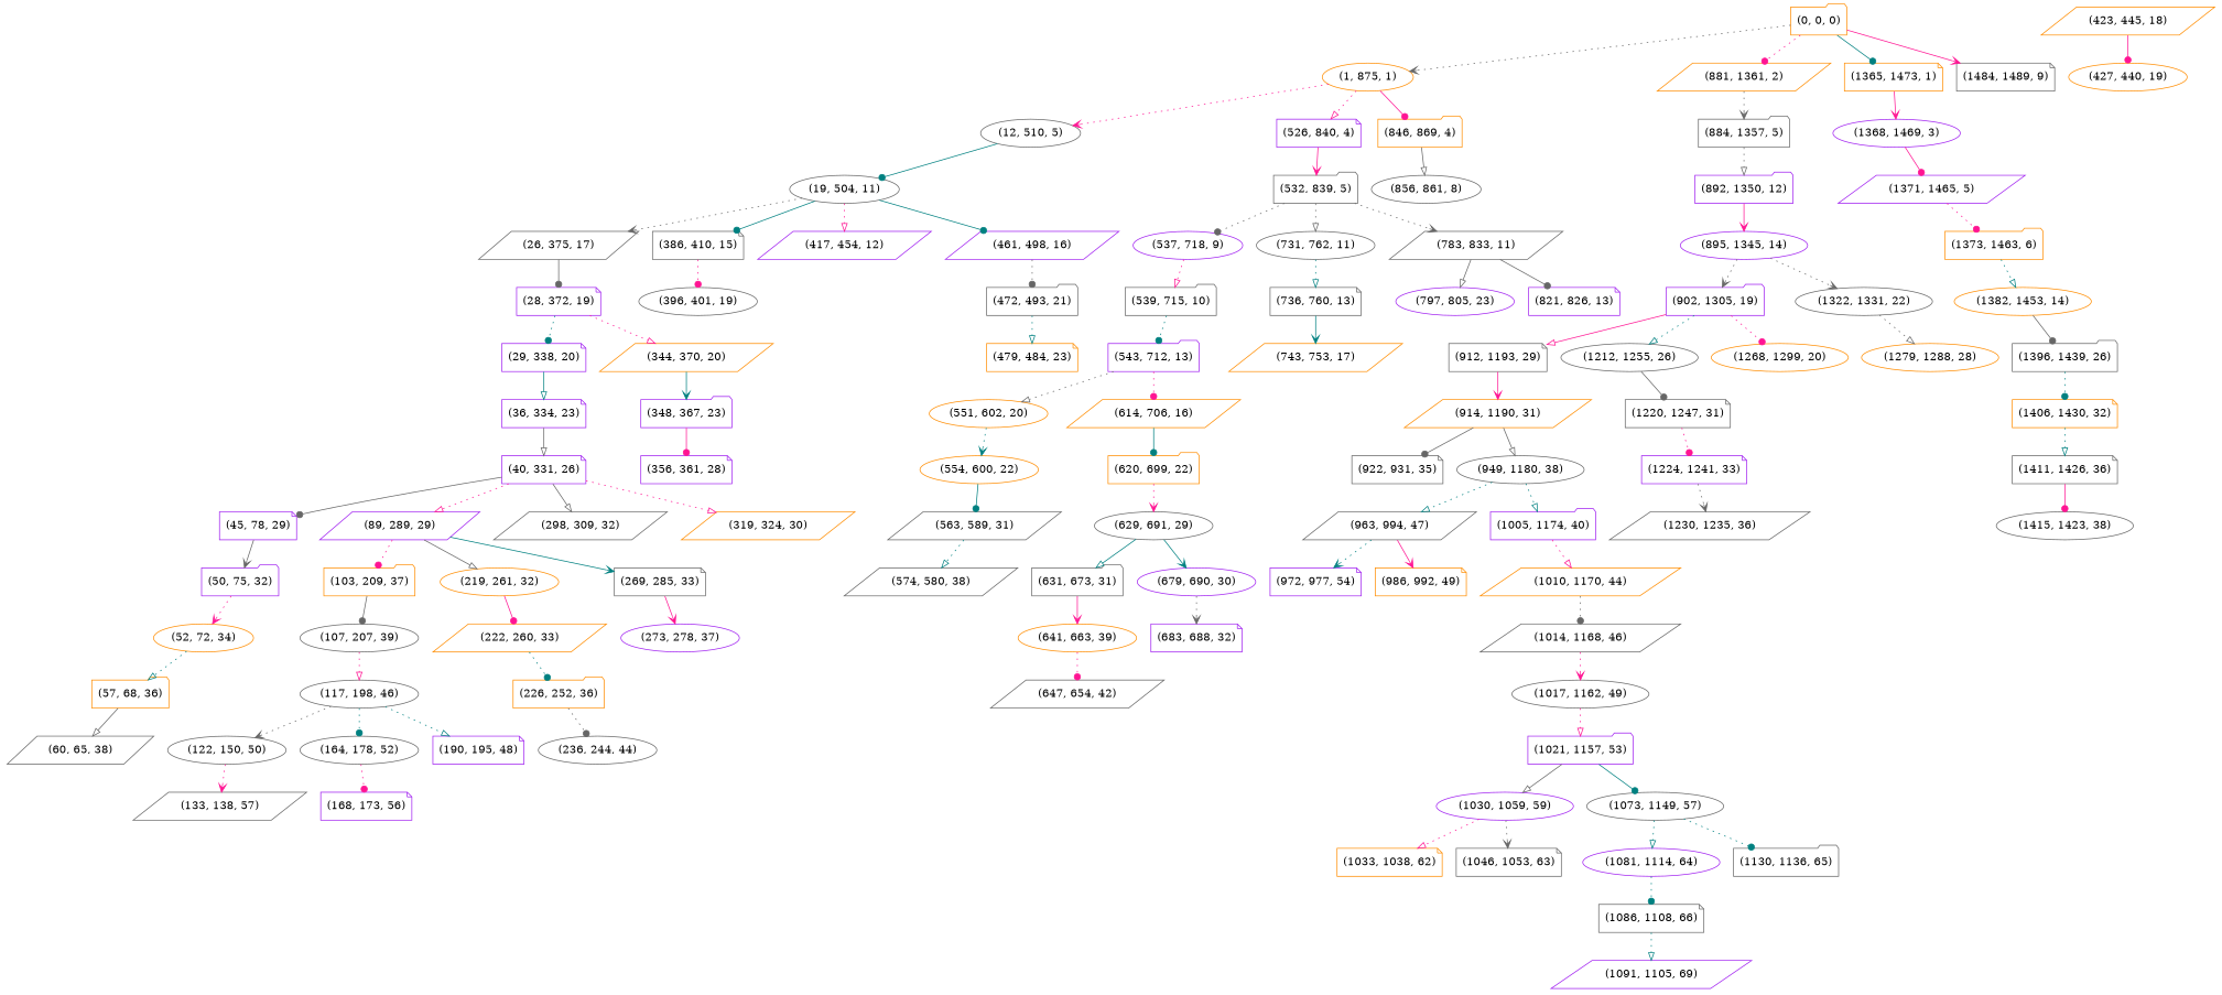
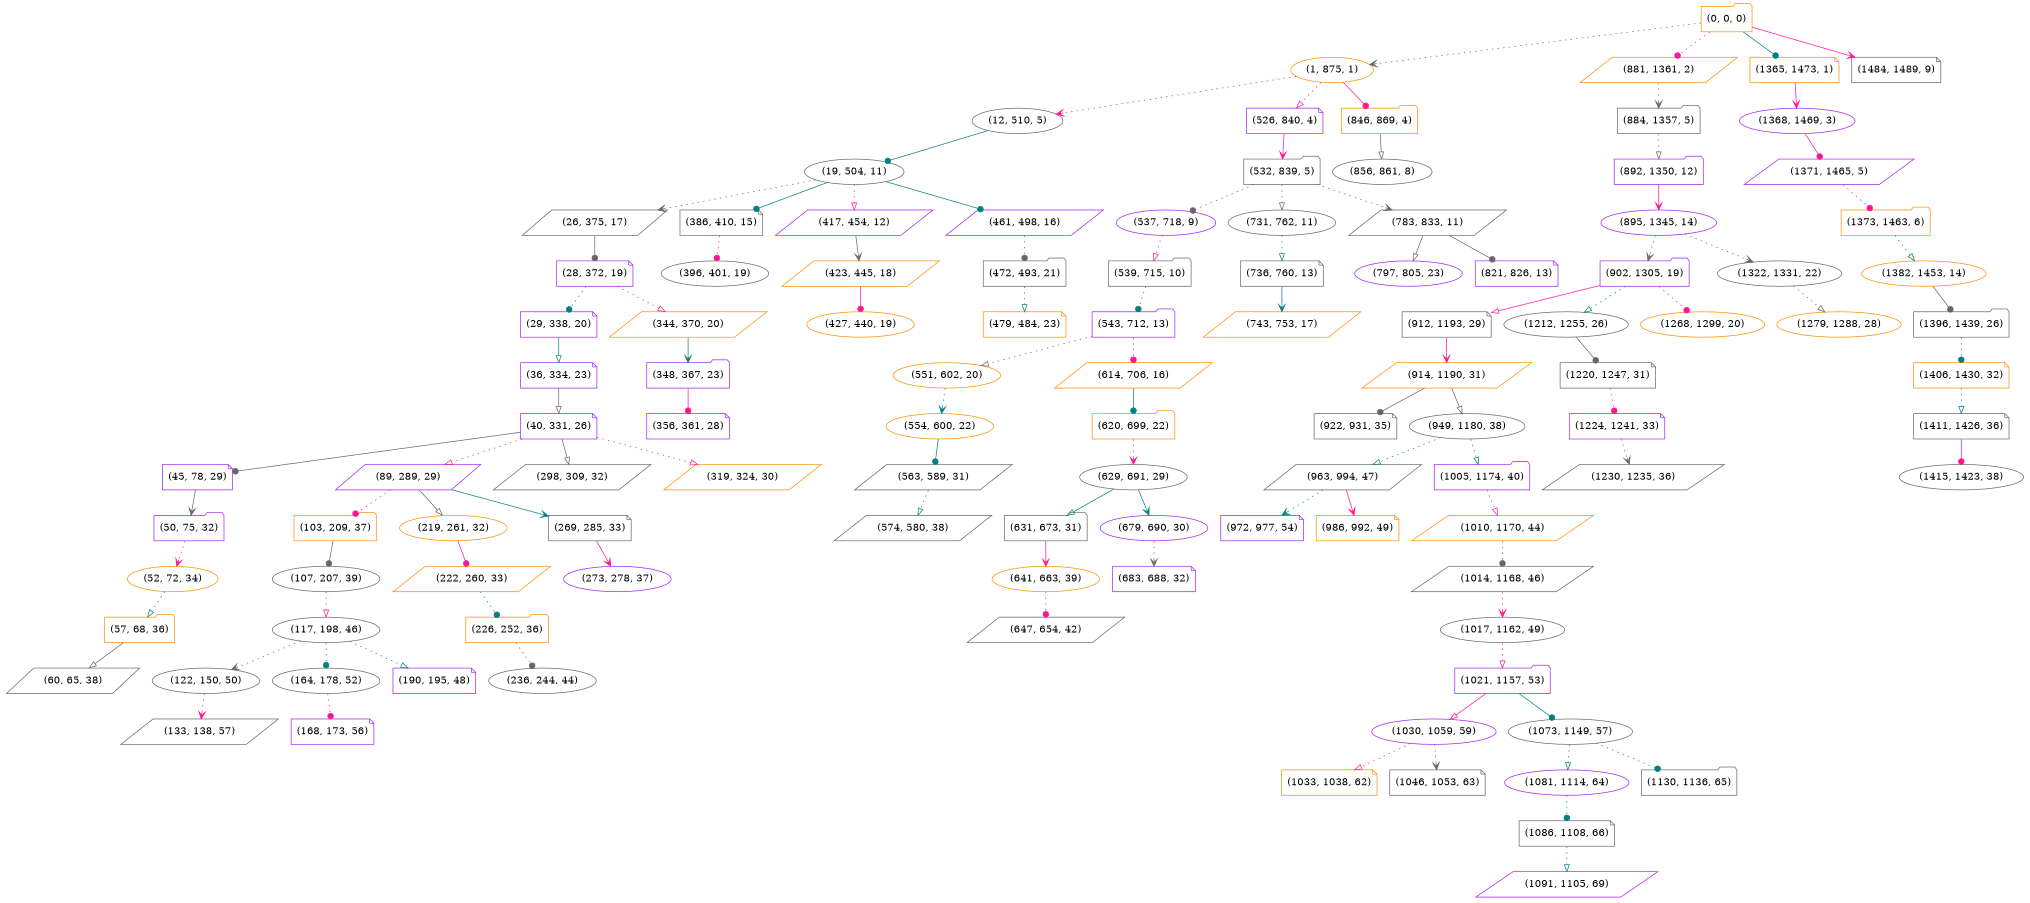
  digraph {
    node [color=gray40 shape=ellipse]
    edge [arrowhead=dot color=deeppink style=dotted]
    "(0, 0, 0)" [color=darkorange shape=folder]
    "(1, 875, 1)" [color=darkorange]
    "(881, 1361, 2)" [color=darkorange shape=parallelogram]
    "(1365, 1473, 1)" [color=darkorange shape=note]
    "(1484, 1489, 9)" [shape=note]
    "(12, 510, 5)"
    "(526, 840, 4)" [color=purple shape=note]
    "(846, 869, 4)" [color=darkorange shape=folder]
    "(884, 1357, 5)" [shape=folder]
    "(1368, 1469, 3)" [color=purple]
    "(19, 504, 11)"
    "(532, 839, 5)" [shape=folder]
    "(856, 861, 8)"
    "(26, 375, 17)" [shape=parallelogram]
    "(386, 410, 15)" [shape=note]
    "(417, 454, 12)" [color=purple shape=parallelogram]
    "(461, 498, 16)" [color=purple shape=parallelogram]
    "(28, 372, 19)" [color=purple shape=note]
    "(396, 401, 19)"
    "(423, 445, 18)" [color=darkorange shape=parallelogram]
    "(472, 493, 21)" [shape=folder]
    "(29, 338, 20)" [color=purple shape=note]
    "(344, 370, 20)" [color=darkorange shape=parallelogram]
    "(36, 334, 23)" [color=purple shape=note]
    "(348, 367, 23)" [color=purple shape=folder]
    "(40, 331, 26)" [color=purple shape=note]
    "(45, 78, 29)" [color=purple shape=note]
    "(89, 289, 29)" [color=purple shape=parallelogram]
    "(298, 309, 32)" [shape=parallelogram]
    "(319, 324, 30)" [color=darkorange shape=parallelogram]
    "(50, 75, 32)" [color=purple shape=folder]
    "(103, 209, 37)" [color=darkorange shape=folder]
    "(219, 261, 32)" [color=darkorange]
    "(269, 285, 33)" [shape=note]
    "(52, 72, 34)" [color=darkorange]
    "(57, 68, 36)" [color=darkorange shape=folder]
    "(60, 65, 38)" [shape=parallelogram]
    "(107, 207, 39)"
    "(222, 260, 33)" [color=darkorange shape=parallelogram]
    "(273, 278, 37)" [color=purple]
    "(117, 198, 46)"
    "(122, 150, 50)"
    "(164, 178, 52)"
    "(190, 195, 48)" [color=purple shape=note]
    "(133, 138, 57)" [shape=parallelogram]
    "(168, 173, 56)" [color=purple shape=note]
    "(226, 252, 36)" [color=darkorange shape=folder]
    "(236, 244, 44)"
    "(356, 361, 28)" [color=purple shape=note]
    "(427, 440, 19)" [color=darkorange]
    "(479, 484, 23)" [color=darkorange shape=note]
    "(537, 718, 9)" [color=purple]
    "(731, 762, 11)"
    "(783, 833, 11)" [shape=parallelogram]
    "(539, 715, 10)" [shape=folder]
    "(736, 760, 13)" [shape=note]
    "(797, 805, 23)" [color=purple]
    "(821, 826, 13)" [color=purple shape=note]
    "(543, 712, 13)" [color=purple shape=folder]
    "(551, 602, 20)" [color=darkorange]
    "(614, 706, 16)" [color=darkorange shape=parallelogram]
    "(554, 600, 22)" [color=darkorange]
    "(620, 699, 22)" [color=darkorange shape=folder]
    "(563, 589, 31)" [shape=parallelogram]
    "(574, 580, 38)" [shape=parallelogram]
    "(629, 691, 29)"
    "(631, 673, 31)" [shape=folder]
    "(679, 690, 30)" [color=purple]
    "(641, 663, 39)" [color=darkorange]
    "(683, 688, 32)" [color=purple shape=note]
    "(647, 654, 42)" [shape=parallelogram]
    "(743, 753, 17)" [color=darkorange shape=parallelogram]
    "(892, 1350, 12)" [color=purple shape=folder]
    "(895, 1345, 14)" [color=purple]
    "(902, 1305, 19)" [color=purple shape=folder]
    "(1322, 1331, 22)"
    "(912, 1193, 29)" [shape=note]
    "(1212, 1255, 26)"
    "(1268, 1299, 20)" [color=darkorange]
    "(1279, 1288, 28)" [color=darkorange]
    "(914, 1190, 31)" [color=darkorange shape=parallelogram]
    "(1220, 1247, 31)" [shape=note]
    "(922, 931, 35)" [shape=note]
    "(949, 1180, 38)"
    "(963, 994, 47)" [shape=parallelogram]
    "(1005, 1174, 40)" [color=purple shape=folder]
    "(972, 977, 54)" [color=purple shape=note]
    "(986, 992, 49)" [color=darkorange shape=note]
    "(1010, 1170, 44)" [color=darkorange shape=parallelogram]
    "(1014, 1168, 46)" [shape=parallelogram]
    "(1017, 1162, 49)"
    "(1021, 1157, 53)" [color=purple shape=folder]
    "(1030, 1059, 59)" [color=purple]
    "(1073, 1149, 57)"
    "(1033, 1038, 62)" [color=darkorange shape=note]
    "(1046, 1053, 63)" [shape=note]
    "(1081, 1114, 64)" [color=purple]
    "(1130, 1136, 65)" [shape=folder]
    "(1086, 1108, 66)" [shape=note]
    "(1091, 1105, 69)" [color=purple shape=parallelogram]
    "(1224, 1241, 33)" [color=purple shape=note]
    "(1230, 1235, 36)" [shape=parallelogram]
    "(1371, 1465, 5)" [color=purple shape=parallelogram]
    "(1373, 1463, 6)" [color=darkorange shape=folder]
    "(1382, 1453, 14)" [color=darkorange]
    "(1396, 1439, 26)" [shape=folder]
    "(1406, 1430, 32)" [color=darkorange shape=note]
    "(1411, 1426, 36)" [shape=note]
    "(1415, 1423, 38)"
    "(0, 0, 0)" -> "(1, 875, 1)" [arrowhead=vee color=gray40]
    "(0, 0, 0)" -> "(881, 1361, 2)"
    "(0, 0, 0)" -> "(1365, 1473, 1)" [color=teal style=solid]
    "(0, 0, 0)" -> "(1484, 1489, 9)" [arrowhead=vee style=solid]
    "(1, 875, 1)" -> "(12, 510, 5)" [arrowhead=vee]
    "(1, 875, 1)" -> "(526, 840, 4)" [arrowhead=onormal]
    "(1, 875, 1)" -> "(846, 869, 4)" [style=solid]
    "(881, 1361, 2)" -> "(884, 1357, 5)" [arrowhead=vee color=gray40]
    "(1365, 1473, 1)" -> "(1368, 1469, 3)" [arrowhead=vee style=solid]
    "(12, 510, 5)" -> "(19, 504, 11)" [color=teal style=solid]
    "(526, 840, 4)" -> "(532, 839, 5)" [arrowhead=vee style=solid]
    "(846, 869, 4)" -> "(856, 861, 8)" [arrowhead=onormal color=gray40 style=solid]
    "(884, 1357, 5)" -> "(892, 1350, 12)" [arrowhead=onormal color=gray40]
    "(1368, 1469, 3)" -> "(1371, 1465, 5)" [style=solid]
    "(19, 504, 11)" -> "(26, 375, 17)" [arrowhead=vee color=gray40]
    "(19, 504, 11)" -> "(386, 410, 15)" [color=teal style=solid]
    "(19, 504, 11)" -> "(417, 454, 12)" [arrowhead=onormal]
    "(19, 504, 11)" -> "(461, 498, 16)" [color=teal style=solid]
    "(532, 839, 5)" -> "(537, 718, 9)" [color=gray40]
    "(532, 839, 5)" -> "(731, 762, 11)" [arrowhead=onormal color=gray40]
    "(532, 839, 5)" -> "(783, 833, 11)" [arrowhead=vee color=gray40]
    "(26, 375, 17)" -> "(28, 372, 19)" [color=gray40 style=solid]
    "(386, 410, 15)" -> "(396, 401, 19)"
+   "(417, 454, 12)" -> "(423, 445, 18)" [arrowhead=vee color=gray40 style=solid]
    "(461, 498, 16)" -> "(472, 493, 21)" [color=gray40]
    "(28, 372, 19)" -> "(29, 338, 20)" [color=teal]
    "(28, 372, 19)" -> "(344, 370, 20)" [arrowhead=onormal]
    "(423, 445, 18)" -> "(427, 440, 19)" [style=solid]
    "(472, 493, 21)" -> "(479, 484, 23)" [arrowhead=onormal color=teal]
    "(29, 338, 20)" -> "(36, 334, 23)" [arrowhead=onormal color=teal style=solid]
    "(344, 370, 20)" -> "(348, 367, 23)" [arrowhead=vee color=teal style=solid]
    "(36, 334, 23)" -> "(40, 331, 26)" [arrowhead=onormal color=gray40 style=solid]
    "(348, 367, 23)" -> "(356, 361, 28)" [style=solid]
    "(40, 331, 26)" -> "(45, 78, 29)" [color=gray40 style=solid]
    "(40, 331, 26)" -> "(89, 289, 29)" [arrowhead=onormal]
    "(40, 331, 26)" -> "(298, 309, 32)" [arrowhead=onormal color=gray40 style=solid]
    "(40, 331, 26)" -> "(319, 324, 30)" [arrowhead=onormal]
    "(45, 78, 29)" -> "(50, 75, 32)" [arrowhead=vee color=gray40 style=solid]
    "(89, 289, 29)" -> "(103, 209, 37)"
    "(89, 289, 29)" -> "(219, 261, 32)" [arrowhead=onormal color=gray40 style=solid]
    "(89, 289, 29)" -> "(269, 285, 33)" [arrowhead=vee color=teal style=solid]
    "(50, 75, 32)" -> "(52, 72, 34)" [arrowhead=vee]
    "(103, 209, 37)" -> "(107, 207, 39)" [color=gray40 style=solid]
    "(219, 261, 32)" -> "(222, 260, 33)" [style=solid]
    "(269, 285, 33)" -> "(273, 278, 37)" [arrowhead=vee style=solid]
    "(52, 72, 34)" -> "(57, 68, 36)" [arrowhead=onormal color=teal]
    "(57, 68, 36)" -> "(60, 65, 38)" [arrowhead=onormal color=gray40 style=solid]
    "(107, 207, 39)" -> "(117, 198, 46)" [arrowhead=onormal]
    "(222, 260, 33)" -> "(226, 252, 36)" [color=teal]
    "(117, 198, 46)" -> "(122, 150, 50)" [arrowhead=vee color=gray40]
    "(117, 198, 46)" -> "(164, 178, 52)" [color=teal]
    "(117, 198, 46)" -> "(190, 195, 48)" [arrowhead=onormal color=teal]
    "(122, 150, 50)" -> "(133, 138, 57)" [arrowhead=vee]
    "(164, 178, 52)" -> "(168, 173, 56)"
    "(226, 252, 36)" -> "(236, 244, 44)" [color=gray40]
    "(537, 718, 9)" -> "(539, 715, 10)" [arrowhead=onormal]
    "(731, 762, 11)" -> "(736, 760, 13)" [arrowhead=onormal color=teal]
    "(783, 833, 11)" -> "(797, 805, 23)" [arrowhead=onormal color=gray40 style=solid]
    "(783, 833, 11)" -> "(821, 826, 13)" [color=gray40 style=solid]
    "(539, 715, 10)" -> "(543, 712, 13)" [color=teal]
    "(736, 760, 13)" -> "(743, 753, 17)" [arrowhead=vee color=teal style=solid]
    "(543, 712, 13)" -> "(551, 602, 20)" [arrowhead=onormal color=gray40]
    "(543, 712, 13)" -> "(614, 706, 16)"
    "(551, 602, 20)" -> "(554, 600, 22)" [arrowhead=vee color=teal]
    "(614, 706, 16)" -> "(620, 699, 22)" [color=teal style=solid]
    "(554, 600, 22)" -> "(563, 589, 31)" [color=teal style=solid]
    "(620, 699, 22)" -> "(629, 691, 29)" [arrowhead=vee]
    "(563, 589, 31)" -> "(574, 580, 38)" [arrowhead=onormal color=teal]
    "(629, 691, 29)" -> "(631, 673, 31)" [arrowhead=onormal color=teal style=solid]
    "(629, 691, 29)" -> "(679, 690, 30)" [arrowhead=vee color=teal style=solid]
    "(631, 673, 31)" -> "(641, 663, 39)" [arrowhead=vee style=solid]
    "(679, 690, 30)" -> "(683, 688, 32)" [arrowhead=vee color=gray40]
    "(641, 663, 39)" -> "(647, 654, 42)"
    "(892, 1350, 12)" -> "(895, 1345, 14)" [arrowhead=vee style=solid]
    "(895, 1345, 14)" -> "(902, 1305, 19)" [arrowhead=vee color=gray40]
    "(895, 1345, 14)" -> "(1322, 1331, 22)" [arrowhead=vee color=gray40]
    "(902, 1305, 19)" -> "(912, 1193, 29)" [arrowhead=onormal style=solid]
    "(902, 1305, 19)" -> "(1212, 1255, 26)" [arrowhead=onormal color=teal]
    "(902, 1305, 19)" -> "(1268, 1299, 20)"
    "(1322, 1331, 22)" -> "(1279, 1288, 28)" [arrowhead=onormal color=gray40]
    "(912, 1193, 29)" -> "(914, 1190, 31)" [arrowhead=vee style=solid]
    "(1212, 1255, 26)" -> "(1220, 1247, 31)" [color=gray40 style=solid]
    "(914, 1190, 31)" -> "(922, 931, 35)" [color=gray40 style=solid]
    "(914, 1190, 31)" -> "(949, 1180, 38)" [arrowhead=onormal color=gray40 style=solid]
    "(1220, 1247, 31)" -> "(1224, 1241, 33)"
    "(949, 1180, 38)" -> "(963, 994, 47)" [arrowhead=onormal color=teal]
    "(949, 1180, 38)" -> "(1005, 1174, 40)" [arrowhead=onormal color=teal]
    "(963, 994, 47)" -> "(972, 977, 54)" [arrowhead=vee color=teal]
    "(963, 994, 47)" -> "(986, 992, 49)" [arrowhead=vee style=solid]
    "(1005, 1174, 40)" -> "(1010, 1170, 44)" [arrowhead=onormal]
    "(1010, 1170, 44)" -> "(1014, 1168, 46)" [color=gray40]
    "(1014, 1168, 46)" -> "(1017, 1162, 49)" [arrowhead=vee]
    "(1017, 1162, 49)" -> "(1021, 1157, 53)" [arrowhead=onormal]
-   "(1021, 1157, 53)" -> "(1030, 1059, 59)" [arrowhead=onormal color=gray40 style=solid]
+   "(1021, 1157, 53)" -> "(1030, 1059, 59)" [arrowhead=onormal style=solid]
    "(1021, 1157, 53)" -> "(1073, 1149, 57)" [color=teal style=solid]
    "(1030, 1059, 59)" -> "(1033, 1038, 62)" [arrowhead=onormal]
    "(1030, 1059, 59)" -> "(1046, 1053, 63)" [arrowhead=vee color=gray40]
    "(1073, 1149, 57)" -> "(1081, 1114, 64)" [arrowhead=onormal color=teal]
    "(1073, 1149, 57)" -> "(1130, 1136, 65)" [color=teal]
    "(1081, 1114, 64)" -> "(1086, 1108, 66)" [color=teal]
    "(1086, 1108, 66)" -> "(1091, 1105, 69)" [arrowhead=onormal color=teal]
    "(1224, 1241, 33)" -> "(1230, 1235, 36)" [arrowhead=vee color=gray40]
    "(1371, 1465, 5)" -> "(1373, 1463, 6)"
    "(1373, 1463, 6)" -> "(1382, 1453, 14)" [arrowhead=onormal color=teal]
    "(1382, 1453, 14)" -> "(1396, 1439, 26)" [color=gray40 style=solid]
    "(1396, 1439, 26)" -> "(1406, 1430, 32)" [color=teal]
    "(1406, 1430, 32)" -> "(1411, 1426, 36)" [arrowhead=onormal color=teal]
    "(1411, 1426, 36)" -> "(1415, 1423, 38)" [style=solid]
  }
